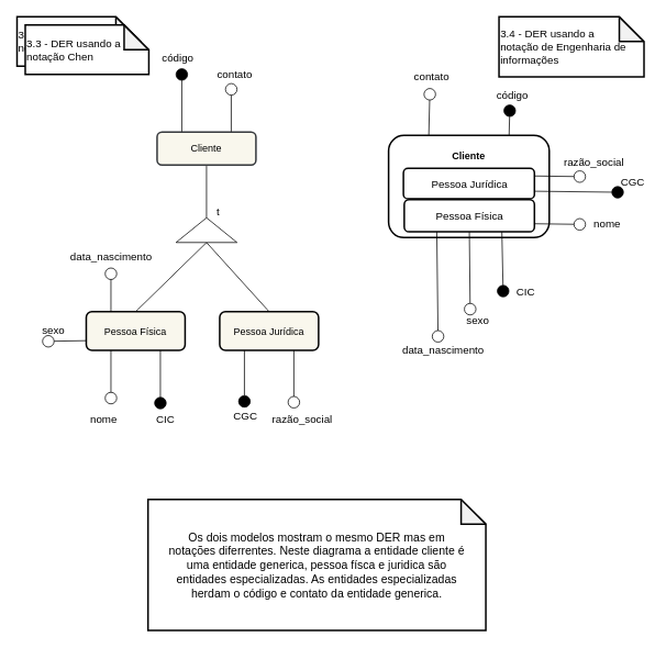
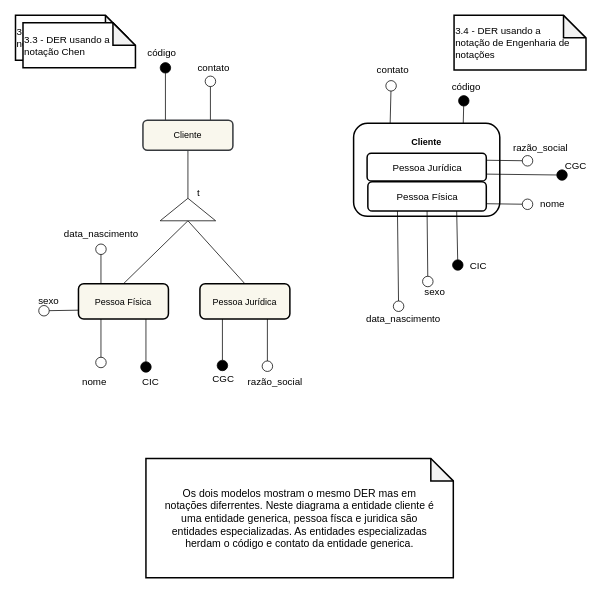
  <mxCell id="0" />
  <mxCell id="1" parent="0" />
  <mxCell id="2" style="edgeStyle=none;html=1;exitX=0.75;exitY=0;exitDx=0;exitDy=0;endArrow=circle;endFill=0;rounded=0;strokeColor=#000000;" edge="1" parent="1" source="5"><mxGeometry relative="1" as="geometry"><mxPoint x="280" y="100" as="targetPoint" /></mxGeometry></mxCell>
  <mxCell id="3" style="edgeStyle=none;html=1;exitX=0.25;exitY=0;exitDx=0;exitDy=0;endArrow=oval;endFill=1;strokeWidth=1;endSize=14;rounded=0;fontColor=#0D0D0D;spacing=4;strokeColor=#000000;" edge="1" parent="1" source="5"><mxGeometry relative="1" as="geometry"><mxPoint x="220" y="90" as="targetPoint" /></mxGeometry></mxCell>
  <mxCell id="4" style="edgeStyle=none;html=1;exitX=0.5;exitY=1;exitDx=0;exitDy=0;entryX=0;entryY=0;entryDx=37;entryDy=0;entryPerimeter=0;fontSize=13;fontColor=#FFFFFF;startArrow=none;startFill=0;endArrow=none;endFill=0;endSize=14;strokeColor=#000000;strokeWidth=1;" edge="1" parent="1" source="5" target="11"><mxGeometry relative="1" as="geometry" /></mxCell>
  <mxCell id="5" value="&lt;font color=&quot;#000000&quot;&gt;Cliente&lt;/font&gt;" style="rounded=1;whiteSpace=wrap;html=1;fillColor=#F9F7ED;strokeColor=#36393d;strokeWidth=2;" vertex="1" parent="1"><mxGeometry x="190" y="160" width="120" height="40" as="geometry" /></mxCell>
  <mxCell id="6" value="&lt;div&gt;&lt;span&gt;&lt;font color=&quot;#000000&quot; style=&quot;font-size: 13px&quot;&gt;3.3 - DER usando a notação Chen&lt;/font&gt;&lt;/span&gt;&lt;/div&gt;" style="shape=note;whiteSpace=wrap;html=1;backgroundOutline=1;darkOpacity=0.05;align=left;rounded=0;fillColor=#FFFFFF;strokeWidth=2;strokeColor=#000000;" vertex="1" parent="1"><mxGeometry x="20" y="20" width="150" height="60" as="geometry" /></mxCell>
  <mxCell id="7" value="&lt;font style=&quot;font-size: 13px;&quot;&gt;código&lt;br style=&quot;font-size: 13px;&quot;&gt;&lt;/font&gt;" style="text;html=1;align=center;verticalAlign=middle;resizable=0;points=[];autosize=1;strokeColor=none;fillColor=none;fontColor=#000000;fontSize=13;" vertex="1" parent="1"><mxGeometry x="191" y="60" width="48" height="20" as="geometry" /></mxCell>
  <mxCell id="8" value="&lt;font style=&quot;font-size: 13px&quot;&gt;contato&lt;br style=&quot;font-size: 13px&quot;&gt;&lt;/font&gt;" style="text;html=1;align=center;verticalAlign=middle;resizable=0;points=[];autosize=1;strokeColor=none;fillColor=none;fontColor=#000000;fontSize=13;" vertex="1" parent="1"><mxGeometry x="257" y="80" width="53" height="20" as="geometry" /></mxCell>
  <mxCell id="9" style="edgeStyle=none;html=1;exitX=0.5;exitY=1;exitDx=0;exitDy=0;exitPerimeter=0;entryX=0.5;entryY=0;entryDx=0;entryDy=0;fontSize=13;fontColor=#FFFFFF;startArrow=none;startFill=0;endArrow=none;endFill=0;endSize=14;strokeColor=#000000;strokeWidth=1;" edge="1" parent="1" source="11" target="16"><mxGeometry relative="1" as="geometry" /></mxCell>
  <mxCell id="10" style="edgeStyle=none;html=1;exitX=0.5;exitY=1;exitDx=0;exitDy=0;exitPerimeter=0;entryX=0.5;entryY=0;entryDx=0;entryDy=0;fontSize=13;fontColor=#FFFFFF;startArrow=none;startFill=0;endArrow=none;endFill=0;endSize=14;strokeColor=#000000;strokeWidth=1;" edge="1" parent="1" source="11" target="19"><mxGeometry relative="1" as="geometry" /></mxCell>
  <mxCell id="11" value="" style="verticalLabelPosition=bottom;verticalAlign=top;html=1;shape=mxgraph.basic.acute_triangle;dx=0.5;rounded=1;fontSize=13;fontColor=#FFFFFF;fillColor=#FFFFFF;strokeWidth=1;strokeColor=#000000;" vertex="1" parent="1"><mxGeometry x="213" y="264" width="74" height="30" as="geometry" /></mxCell>
  <mxCell id="12" style="edgeStyle=none;html=1;exitX=0.25;exitY=0;exitDx=0;exitDy=0;fontSize=13;fontColor=#FFFFFF;startArrow=none;startFill=0;endArrow=oval;endFill=0;endSize=14;strokeColor=#000000;strokeWidth=1;" edge="1" parent="1" source="16"><mxGeometry relative="1" as="geometry"><mxPoint x="134" y="332" as="targetPoint" /></mxGeometry></mxCell>
  <mxCell id="13" style="edgeStyle=none;html=1;exitX=0.25;exitY=1;exitDx=0;exitDy=0;fontSize=13;fontColor=#FFFFFF;startArrow=none;startFill=0;endArrow=oval;endFill=0;endSize=14;strokeColor=#000000;strokeWidth=1;" edge="1" parent="1" source="16"><mxGeometry relative="1" as="geometry"><mxPoint x="134" y="483" as="targetPoint" /></mxGeometry></mxCell>
  <mxCell id="14" style="edgeStyle=none;html=1;exitX=0.75;exitY=1;exitDx=0;exitDy=0;fontSize=13;fontColor=#FFFFFF;startArrow=none;startFill=0;endArrow=oval;endFill=1;endSize=14;strokeColor=#000000;strokeWidth=1;" edge="1" parent="1" source="16"><mxGeometry relative="1" as="geometry"><mxPoint x="194" y="489" as="targetPoint" /></mxGeometry></mxCell>
  <mxCell id="15" style="edgeStyle=none;html=1;exitX=0;exitY=0.75;exitDx=0;exitDy=0;fontSize=13;fontColor=#FFFFFF;startArrow=none;startFill=0;endArrow=oval;endFill=0;endSize=14;strokeColor=#000000;strokeWidth=1;entryX=0.351;entryY=1.15;entryDx=0;entryDy=0;entryPerimeter=0;" edge="1" parent="1" source="16" target="24"><mxGeometry relative="1" as="geometry"><mxPoint x="62" y="423" as="targetPoint" /></mxGeometry></mxCell>
  <mxCell id="16" value="&lt;span style=&quot;color: rgb(0 , 0 , 0) ; font-size: 12px&quot;&gt;Pessoa Física&lt;/span&gt;" style="rounded=1;whiteSpace=wrap;html=1;fontSize=13;fontColor=#FFFFFF;strokeColor=#000000;strokeWidth=2;fillColor=#F9F7ED;" vertex="1" parent="1"><mxGeometry x="104" y="378" width="120" height="47" as="geometry" /></mxCell>
  <mxCell id="17" style="edgeStyle=none;html=1;exitX=0.25;exitY=1;exitDx=0;exitDy=0;fontSize=13;fontColor=#FFFFFF;startArrow=none;startFill=0;endArrow=oval;endFill=1;endSize=14;strokeWidth=1;strokeColor=#000000;" edge="1" parent="1" source="19"><mxGeometry relative="1" as="geometry"><mxPoint x="296" y="487" as="targetPoint" /></mxGeometry></mxCell>
  <mxCell id="18" style="edgeStyle=none;html=1;exitX=0.75;exitY=1;exitDx=0;exitDy=0;fontSize=13;fontColor=#FFFFFF;startArrow=none;startFill=0;endArrow=oval;endFill=0;endSize=14;strokeColor=#000000;strokeWidth=1;" edge="1" parent="1" source="19"><mxGeometry relative="1" as="geometry"><mxPoint x="356" y="488" as="targetPoint" /></mxGeometry></mxCell>
  <mxCell id="19" value="&lt;font color=&quot;#000000&quot;&gt;&lt;span style=&quot;font-size: 12px&quot;&gt;Pessoa Jurídica&lt;/span&gt;&lt;/font&gt;" style="rounded=1;whiteSpace=wrap;html=1;fontSize=13;fontColor=#FFFFFF;strokeColor=#000000;strokeWidth=2;fillColor=#F9F7ED;" vertex="1" parent="1"><mxGeometry x="266" y="378" width="120" height="47" as="geometry" /></mxCell>
  <mxCell id="20" value="&lt;font style=&quot;font-size: 13px&quot;&gt;t&lt;br style=&quot;font-size: 13px&quot;&gt;&lt;/font&gt;" style="text;html=1;align=center;verticalAlign=middle;resizable=0;points=[];autosize=1;strokeColor=none;fillColor=none;fontColor=#000000;fontSize=13;" vertex="1" parent="1"><mxGeometry x="257" y="246" width="14" height="20" as="geometry" /></mxCell>
  <mxCell id="21" value="&lt;font style=&quot;font-size: 13px&quot;&gt;CIC&lt;br style=&quot;font-size: 13px&quot;&gt;&lt;/font&gt;" style="text;html=1;align=center;verticalAlign=middle;resizable=0;points=[];autosize=1;strokeColor=none;fillColor=none;fontColor=#000000;fontSize=13;" vertex="1" parent="1"><mxGeometry x="184" y="498" width="32" height="20" as="geometry" /></mxCell>
  <mxCell id="22" value="&lt;font style=&quot;font-size: 13px&quot;&gt;nome&lt;br style=&quot;font-size: 13px&quot;&gt;&lt;/font&gt;" style="text;html=1;align=center;verticalAlign=middle;resizable=0;points=[];autosize=1;strokeColor=none;fillColor=none;fontColor=#000000;fontSize=13;" vertex="1" parent="1"><mxGeometry x="103" y="498" width="43" height="20" as="geometry" /></mxCell>
  <mxCell id="23" value="&lt;font style=&quot;font-size: 13px&quot;&gt;data_nascimento&lt;br style=&quot;font-size: 13px&quot;&gt;&lt;/font&gt;" style="text;html=1;align=center;verticalAlign=middle;resizable=0;points=[];autosize=1;strokeColor=none;fillColor=none;fontColor=#000000;fontSize=13;" vertex="1" parent="1"><mxGeometry x="79" y="301" width="109" height="20" as="geometry" /></mxCell>
  <mxCell id="24" value="&lt;font style=&quot;font-size: 13px&quot;&gt;sexo&lt;br style=&quot;font-size: 13px&quot;&gt;&lt;/font&gt;" style="text;html=1;align=center;verticalAlign=middle;resizable=0;points=[];autosize=1;strokeColor=none;fillColor=none;fontColor=#000000;fontSize=13;" vertex="1" parent="1"><mxGeometry x="45" y="391" width="37" height="20" as="geometry" /></mxCell>
  <mxCell id="25" value="&lt;font style=&quot;font-size: 13px&quot;&gt;CGC&lt;br&gt;&lt;br style=&quot;font-size: 13px&quot;&gt;&lt;/font&gt;" style="text;html=1;align=center;verticalAlign=middle;resizable=0;points=[];autosize=1;strokeColor=none;fillColor=none;fontColor=#000000;fontSize=13;" vertex="1" parent="1"><mxGeometry x="277" y="494" width="39" height="36" as="geometry" /></mxCell>
  <mxCell id="26" value="&lt;font style=&quot;font-size: 13px&quot;&gt;razão_social&lt;br style=&quot;font-size: 13px&quot;&gt;&lt;/font&gt;" style="text;html=1;align=center;verticalAlign=middle;resizable=0;points=[];autosize=1;strokeColor=none;fillColor=none;fontColor=#000000;fontSize=13;" vertex="1" parent="1"><mxGeometry x="324" y="498" width="83" height="20" as="geometry" /></mxCell>
  <mxCell id="27" style="edgeStyle=none;sketch=0;html=1;exitX=0.25;exitY=0;exitDx=0;exitDy=0;fontSize=13;fontColor=#000000;startArrow=none;startFill=0;endArrow=oval;endFill=0;endSize=14;strokeColor=#000000;strokeWidth=1;" edge="1" parent="1" source="29"><mxGeometry relative="1" as="geometry"><mxPoint x="521" y="114" as="targetPoint" /></mxGeometry></mxCell>
  <mxCell id="28" style="edgeStyle=none;sketch=0;html=1;exitX=0.75;exitY=0;exitDx=0;exitDy=0;fontSize=13;fontColor=#000000;startArrow=none;startFill=0;endArrow=oval;endFill=1;endSize=14;strokeColor=#000000;strokeWidth=1;" edge="1" parent="1" source="29"><mxGeometry relative="1" as="geometry"><mxPoint x="618" y="134" as="targetPoint" /></mxGeometry></mxCell>
  <mxCell id="29" value="&lt;p style=&quot;margin: 0px ; margin-top: 4px ; text-align: center&quot;&gt;&lt;br&gt;&lt;b&gt;Cliente&lt;/b&gt;&lt;/p&gt;" style="verticalAlign=top;align=left;overflow=fill;fontSize=12;fontFamily=Helvetica;html=1;rounded=1;fontColor=#000000;strokeColor=#000000;strokeWidth=2;fillColor=#FFFFFF;shadow=0;sketch=0;glass=0;fillStyle=solid;" vertex="1" parent="1"><mxGeometry x="471" y="164" width="195" height="124" as="geometry" /></mxCell>
  <mxCell id="30" style="edgeStyle=none;sketch=0;html=1;exitX=1;exitY=0.25;exitDx=0;exitDy=0;fontSize=13;fontColor=#000000;startArrow=none;startFill=0;endArrow=oval;endFill=0;endSize=14;strokeColor=#000000;strokeWidth=1;" edge="1" parent="1" source="32"><mxGeometry relative="1" as="geometry"><mxPoint x="703" y="214" as="targetPoint" /></mxGeometry></mxCell>
  <mxCell id="31" style="edgeStyle=none;sketch=0;html=1;exitX=1;exitY=0.75;exitDx=0;exitDy=0;fontSize=13;fontColor=#000000;startArrow=none;startFill=0;endArrow=oval;endFill=1;endSize=14;strokeColor=#000000;strokeWidth=1;" edge="1" parent="1" source="32"><mxGeometry relative="1" as="geometry"><mxPoint x="749" y="233" as="targetPoint" /></mxGeometry></mxCell>
  <mxCell id="32" value="Pessoa Jurídica" style="html=1;rounded=1;fontSize=13;fontColor=#000000;strokeColor=#000000;strokeWidth=2;fillColor=#FFFFFF;" vertex="1" parent="1"><mxGeometry x="489" y="204" width="159" height="37" as="geometry" /></mxCell>
  <mxCell id="33" style="edgeStyle=none;sketch=0;html=1;exitX=1;exitY=0.75;exitDx=0;exitDy=0;fontSize=13;fontColor=#000000;startArrow=none;startFill=0;endArrow=oval;endFill=0;endSize=14;strokeColor=#000000;strokeWidth=1;" edge="1" parent="1" source="37"><mxGeometry relative="1" as="geometry"><mxPoint x="703" y="272" as="targetPoint" /></mxGeometry></mxCell>
  <mxCell id="34" style="edgeStyle=none;sketch=0;html=1;exitX=0.75;exitY=1;exitDx=0;exitDy=0;fontSize=13;fontColor=#000000;startArrow=none;startFill=0;endArrow=oval;endFill=1;endSize=14;strokeColor=#000000;strokeWidth=1;" edge="1" parent="1" source="37"><mxGeometry relative="1" as="geometry"><mxPoint x="610" y="353" as="targetPoint" /></mxGeometry></mxCell>
  <mxCell id="35" style="edgeStyle=none;sketch=0;html=1;exitX=0.5;exitY=1;exitDx=0;exitDy=0;fontSize=13;fontColor=#000000;startArrow=none;startFill=0;endArrow=oval;endFill=0;endSize=14;strokeColor=#000000;strokeWidth=1;" edge="1" parent="1" source="37"><mxGeometry relative="1" as="geometry"><mxPoint x="570" y="375" as="targetPoint" /></mxGeometry></mxCell>
  <mxCell id="36" style="edgeStyle=none;sketch=0;html=1;exitX=0.25;exitY=1;exitDx=0;exitDy=0;fontSize=13;fontColor=#000000;startArrow=none;startFill=0;endArrow=oval;endFill=0;endSize=14;strokeColor=#000000;strokeWidth=1;" edge="1" parent="1" source="37"><mxGeometry relative="1" as="geometry"><mxPoint x="531" y="408" as="targetPoint" /></mxGeometry></mxCell>
  <mxCell id="37" value="Pessoa Física" style="html=1;rounded=1;fontSize=13;fontColor=#000000;strokeColor=#000000;strokeWidth=2;fillColor=#FFFFFF;" vertex="1" parent="1"><mxGeometry x="490" y="242" width="158" height="39" as="geometry" /></mxCell>
- <mxCell id="38" value="&lt;div&gt;&lt;span&gt;&lt;font color=&quot;#000000&quot; style=&quot;font-size: 13px&quot;&gt;3.4 - DER usando a&amp;nbsp;&lt;/font&gt;&lt;/span&gt;&lt;/div&gt;&lt;div&gt;&lt;span&gt;&lt;font color=&quot;#000000&quot; style=&quot;font-size: 13px&quot;&gt;notação de Engenharia de informações&lt;/font&gt;&lt;/span&gt;&lt;/div&gt;" style="shape=note;whiteSpace=wrap;html=1;backgroundOutline=1;darkOpacity=0.05;align=left;rounded=0;fillColor=#FFFFFF;strokeWidth=2;strokeColor=#000000;" vertex="1" parent="1"><mxGeometry x="605" y="20" width="176" height="73" as="geometry" /></mxCell>
+ <mxCell id="38" value="&lt;div&gt;&lt;span&gt;&lt;font color=&quot;#000000&quot; style=&quot;font-size: 13px&quot;&gt;3.4 - DER usando a&amp;nbsp;&lt;/font&gt;&lt;/span&gt;&lt;/div&gt;&lt;div&gt;&lt;span&gt;&lt;font color=&quot;#000000&quot; style=&quot;font-size: 13px&quot;&gt;notação de Engenharia de notações&lt;/font&gt;&lt;/span&gt;&lt;/div&gt;" style="shape=note;whiteSpace=wrap;html=1;backgroundOutline=1;darkOpacity=0.05;align=left;rounded=0;fillColor=#FFFFFF;strokeWidth=2;strokeColor=#000000;" vertex="1" parent="1"><mxGeometry x="605" y="20" width="176" height="73" as="geometry" /></mxCell>
  <mxCell id="39" value="&lt;font style=&quot;font-size: 13px&quot;&gt;contato&lt;br style=&quot;font-size: 13px&quot;&gt;&lt;/font&gt;" style="text;html=1;align=center;verticalAlign=middle;resizable=0;points=[];autosize=1;strokeColor=none;fillColor=none;fontColor=#000000;fontSize=13;" vertex="1" parent="1"><mxGeometry x="496" y="82" width="53" height="20" as="geometry" /></mxCell>
  <mxCell id="40" value="&lt;font style=&quot;font-size: 13px;&quot;&gt;código&lt;br style=&quot;font-size: 13px;&quot;&gt;&lt;/font&gt;" style="text;html=1;align=center;verticalAlign=middle;resizable=0;points=[];autosize=1;strokeColor=none;fillColor=none;fontColor=#000000;fontSize=13;" vertex="1" parent="1"><mxGeometry x="597" y="105" width="48" height="20" as="geometry" /></mxCell>
  <mxCell id="41" value="&lt;font style=&quot;font-size: 13px&quot;&gt;razão_social&lt;br style=&quot;font-size: 13px&quot;&gt;&lt;/font&gt;" style="text;html=1;align=center;verticalAlign=middle;resizable=0;points=[];autosize=1;strokeColor=none;fillColor=none;fontColor=#000000;fontSize=13;" vertex="1" parent="1"><mxGeometry x="678" y="187" width="83" height="20" as="geometry" /></mxCell>
  <mxCell id="42" value="&lt;font style=&quot;font-size: 13px&quot;&gt;CGC&lt;br&gt;&lt;br style=&quot;font-size: 13px&quot;&gt;&lt;/font&gt;" style="text;html=1;align=center;verticalAlign=middle;resizable=0;points=[];autosize=1;strokeColor=none;fillColor=none;fontColor=#000000;fontSize=13;" vertex="1" parent="1"><mxGeometry x="747" y="210" width="39" height="36" as="geometry" /></mxCell>
  <mxCell id="43" value="&lt;font style=&quot;font-size: 13px&quot;&gt;CIC&lt;br style=&quot;font-size: 13px&quot;&gt;&lt;/font&gt;" style="text;html=1;align=center;verticalAlign=middle;resizable=0;points=[];autosize=1;strokeColor=none;fillColor=none;fontColor=#000000;fontSize=13;" vertex="1" parent="1"><mxGeometry x="621" y="344" width="32" height="20" as="geometry" /></mxCell>
  <mxCell id="44" value="&lt;font style=&quot;font-size: 13px&quot;&gt;sexo&lt;br style=&quot;font-size: 13px&quot;&gt;&lt;/font&gt;" style="text;html=1;align=center;verticalAlign=middle;resizable=0;points=[];autosize=1;strokeColor=none;fillColor=none;fontColor=#000000;fontSize=13;" vertex="1" parent="1"><mxGeometry x="560" y="378" width="37" height="20" as="geometry" /></mxCell>
  <mxCell id="45" value="&lt;font style=&quot;font-size: 13px&quot;&gt;data_nascimento&lt;br style=&quot;font-size: 13px&quot;&gt;&lt;/font&gt;" style="text;html=1;align=center;verticalAlign=middle;resizable=0;points=[];autosize=1;strokeColor=none;fillColor=none;fontColor=#000000;fontSize=13;" vertex="1" parent="1"><mxGeometry x="482" y="414" width="109" height="20" as="geometry" /></mxCell>
  <mxCell id="46" value="&lt;font style=&quot;font-size: 13px&quot;&gt;nome&lt;br style=&quot;font-size: 13px&quot;&gt;&lt;/font&gt;" style="text;html=1;align=center;verticalAlign=middle;resizable=0;points=[];autosize=1;strokeColor=none;fillColor=none;fontColor=#000000;fontSize=13;" vertex="1" parent="1"><mxGeometry x="714" y="261" width="43" height="20" as="geometry" /></mxCell>
  <mxCell id="47" value="&lt;div&gt;&lt;span&gt;&lt;font color=&quot;#000000&quot; style=&quot;font-size: 13px&quot;&gt;3.3 - DER usando a notação Chen&lt;/font&gt;&lt;/span&gt;&lt;/div&gt;" style="shape=note;whiteSpace=wrap;html=1;backgroundOutline=1;darkOpacity=0.05;align=left;rounded=0;fillColor=#FFFFFF;strokeWidth=2;strokeColor=#000000;" vertex="1" parent="1"><mxGeometry x="30" y="30" width="150" height="60" as="geometry" /></mxCell>
- <mxCell id="48" value="&lt;div style=&quot;font-size: 14px&quot;&gt;&lt;font color=&quot;#000000&quot; style=&quot;font-size: 14px&quot;&gt;Os dois modelos mostram o mesmo DER mas em&lt;/font&gt;&lt;/div&gt;&lt;div style=&quot;font-size: 14px&quot;&gt;&lt;font color=&quot;#000000&quot; style=&quot;font-size: 14px&quot;&gt;notações diferrentes. Neste diagrama a entidade cliente é&lt;/font&gt;&lt;/div&gt;&lt;div style=&quot;font-size: 14px&quot;&gt;&lt;font color=&quot;#000000&quot; style=&quot;font-size: 14px&quot;&gt;uma entidade generica, pessoa físca e juridica são&lt;/font&gt;&lt;/div&gt;&lt;div style=&quot;font-size: 14px&quot;&gt;&lt;font color=&quot;#000000&quot; style=&quot;font-size: 14px&quot;&gt;entidades especializadas. As entidades especializadas&lt;/font&gt;&lt;/div&gt;&lt;div style=&quot;font-size: 14px&quot;&gt;&lt;font color=&quot;#000000&quot; style=&quot;font-size: 14px&quot;&gt;herdam o código e contato da entidade generica.&lt;/font&gt;&lt;/div&gt;" style="shape=note;whiteSpace=wrap;html=1;backgroundOutline=1;darkOpacity=0.05;align=center;rounded=0;fillColor=#FFFFFF;strokeWidth=2;strokeColor=#000000;" vertex="1" parent="1"><mxGeometry x="179" y="606" width="410" height="159" as="geometry" /></mxCell>
+ <mxCell id="48" value="&lt;div style=&quot;font-size: 14px&quot;&gt;&lt;font color=&quot;#000000&quot; style=&quot;font-size: 14px&quot;&gt;Os dois modelos mostram o mesmo DER mas em&lt;/font&gt;&lt;/div&gt;&lt;div style=&quot;font-size: 14px&quot;&gt;&lt;font color=&quot;#000000&quot; style=&quot;font-size: 14px&quot;&gt;notações diferrentes. Neste diagrama a entidade cliente é&lt;/font&gt;&lt;/div&gt;&lt;div style=&quot;font-size: 14px&quot;&gt;&lt;font color=&quot;#000000&quot; style=&quot;font-size: 14px&quot;&gt;uma entidade generica, pessoa físca e juridica são&lt;/font&gt;&lt;/div&gt;&lt;div style=&quot;font-size: 14px&quot;&gt;&lt;font color=&quot;#000000&quot; style=&quot;font-size: 14px&quot;&gt;entidades especializadas. As entidades especializadas&lt;/font&gt;&lt;/div&gt;&lt;div style=&quot;font-size: 14px&quot;&gt;&lt;font color=&quot;#000000&quot; style=&quot;font-size: 14px&quot;&gt;herdam o código e contato da entidade generica.&lt;/font&gt;&lt;/div&gt;" style="shape=note;whiteSpace=wrap;html=1;backgroundOutline=1;darkOpacity=0.05;align=center;rounded=0;fillColor=#FFFFFF;strokeWidth=2;strokeColor=#000000;" vertex="1" parent="1"><mxGeometry x="194" y="611" width="410" height="159" as="geometry" /></mxCell>
